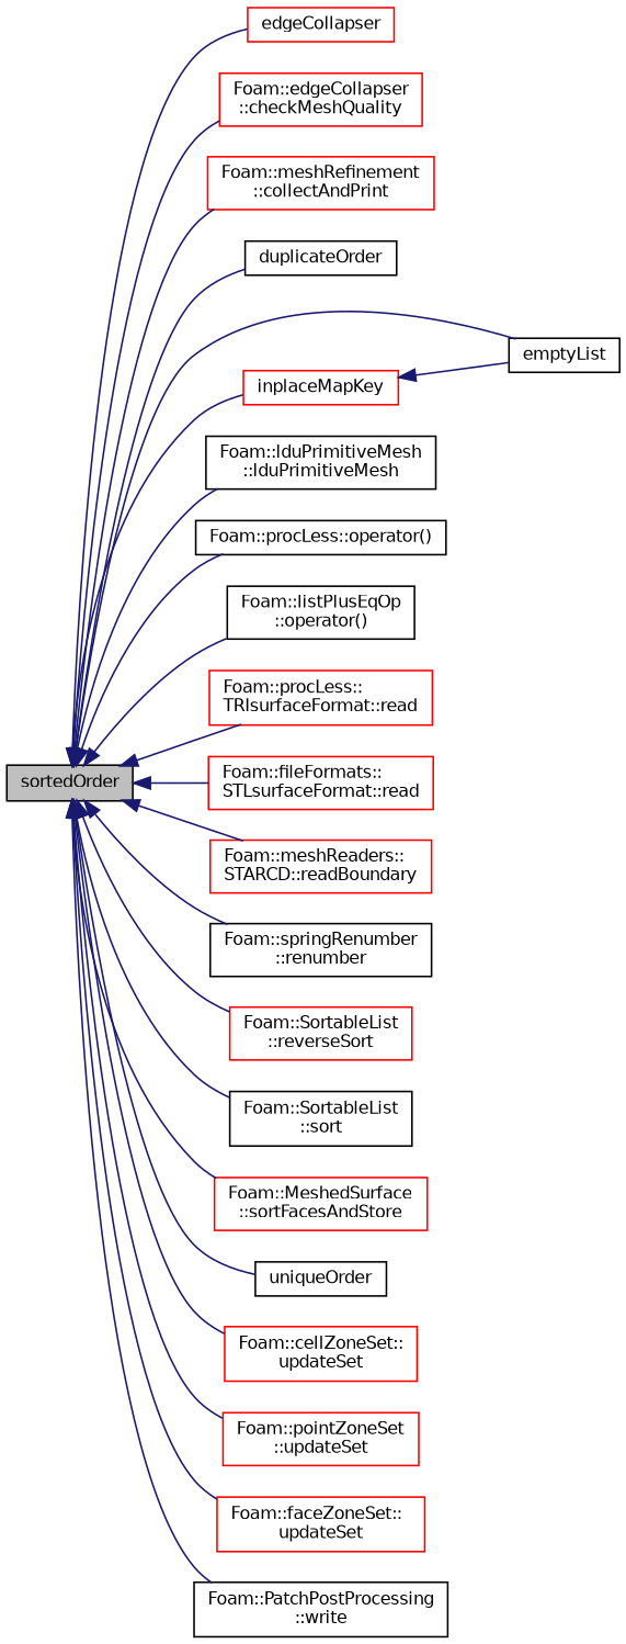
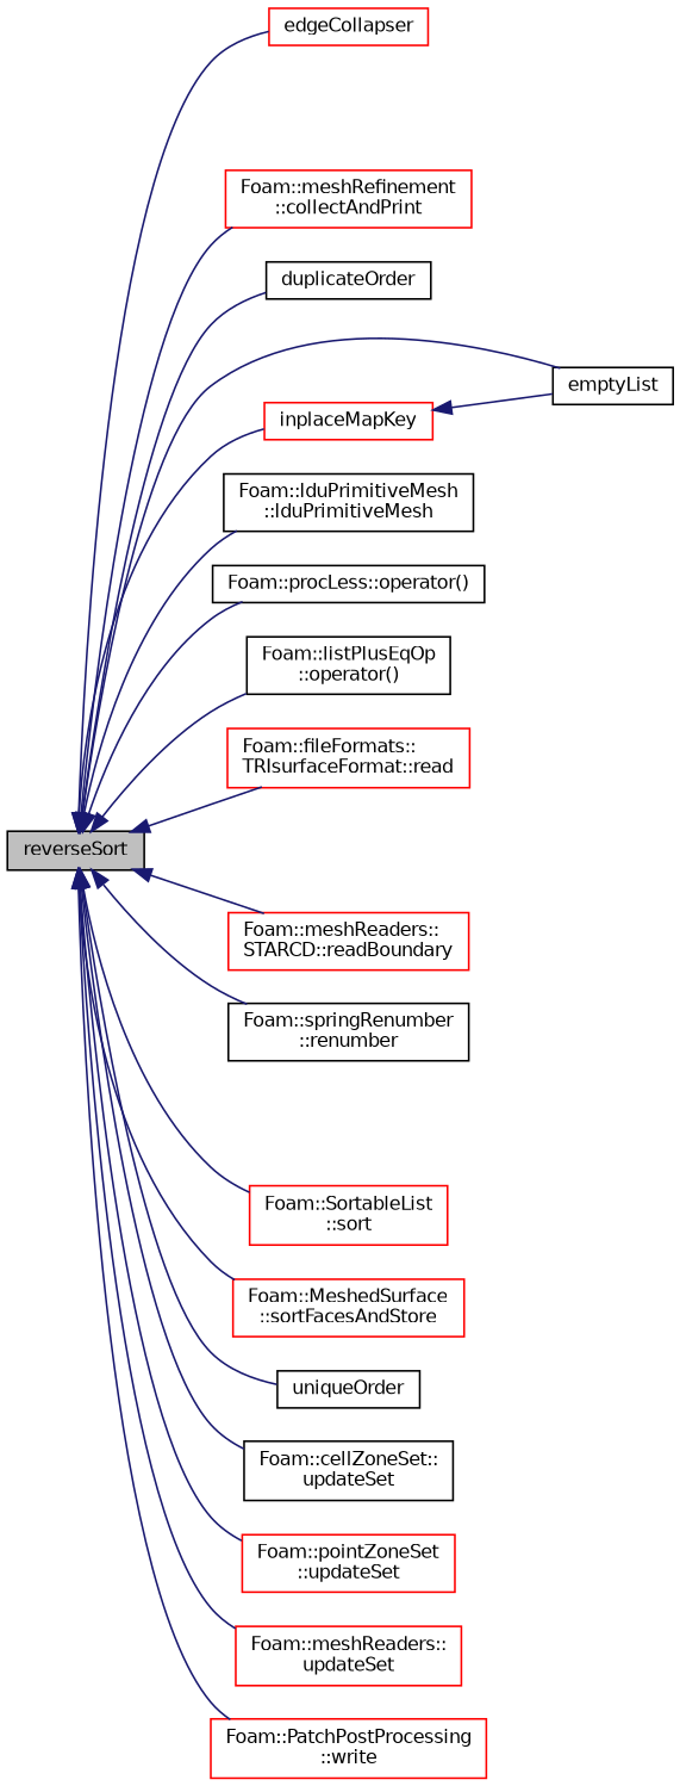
  digraph {
    rankdir=LR
    node [color=red fontname=Helvetica fontsize=10 shape=record]
    edge [color=midnightblue dir=back fontname=Helvetica fontsize=10 labelfontname=Helvetica labelfontsize=10 style=solid]
-   n1 [color=black fillcolor=grey75 fontcolor=black height=0.2 label=sortedOrder style=filled width=0.4]
+   n1 [color=black fillcolor=grey75 fontcolor=black height=0.2 label=reverseSort style=filled width=0.4]
    n2 [height=0.2 label=edgeCollapser width=0.4]
-   n3 [height=0.2 label="Foam::edgeCollapser\l::checkMeshQuality" width=0.4]
    n4 [height=0.2 label="Foam::meshRefinement\l::collectAndPrint" width=0.4]
    n5 [color=black height=0.2 label=duplicateOrder width=0.4]
    n6 [color=black height=0.2 label=emptyList width=0.4]
    n7 [height=0.2 label=inplaceMapKey width=0.4]
    n8 [color=black height=0.2 label="Foam::lduPrimitiveMesh\l::lduPrimitiveMesh" width=0.4]
    n9 [color=black height=0.2 label="Foam::procLess::operator()" width=0.4]
    n10 [color=black height=0.2 label="Foam::listPlusEqOp\l::operator()" width=0.4]
-   n11 [height=0.2 label="Foam::procLess::\lTRIsurfaceFormat::read" width=0.4]
-   n12 [height=0.2 label="Foam::fileFormats::\lSTLsurfaceFormat::read" width=0.4]
+   n11 [height=0.2 label="Foam::fileFormats::\lTRIsurfaceFormat::read" width=0.4]
    n13 [height=0.2 label="Foam::meshReaders::\lSTARCD::readBoundary" width=0.4]
    n14 [color=black height=0.2 label="Foam::springRenumber\l::renumber" width=0.4]
-   n15 [height=0.2 label="Foam::SortableList\l::reverseSort" width=0.4]
-   n16 [color=black height=0.2 label="Foam::SortableList\l::sort" width=0.4]
+   n16 [height=0.2 label="Foam::SortableList\l::sort" width=0.4]
    n17 [height=0.2 label="Foam::MeshedSurface\l::sortFacesAndStore" width=0.4]
    n18 [color=black height=0.2 label=uniqueOrder width=0.4]
-   n19 [height=0.2 label="Foam::cellZoneSet::\lupdateSet" width=0.4]
+   n19 [color=black height=0.2 label="Foam::cellZoneSet::\lupdateSet" width=0.4]
    n20 [height=0.2 label="Foam::pointZoneSet\l::updateSet" width=0.4]
-   n21 [height=0.2 label="Foam::faceZoneSet::\lupdateSet" width=0.4]
-   n22 [color=black height=0.2 label="Foam::PatchPostProcessing\l::write" width=0.4]
+   n21 [height=0.2 label="Foam::meshReaders::\lupdateSet" width=0.4]
+   n22 [height=0.2 label="Foam::PatchPostProcessing\l::write" width=0.4]
    n1 -> n2
-   n1 -> n3
    n1 -> n4
    n1 -> n5
    n1 -> n6
    n1 -> n7
    n1 -> n8
    n1 -> n9
    n1 -> n10
    n1 -> n11
-   n1 -> n12
    n1 -> n13
    n1 -> n14
-   n1 -> n15
    n1 -> n16
    n1 -> n17
    n1 -> n18
    n1 -> n19
    n1 -> n20
    n1 -> n21
    n1 -> n22
    n7 -> n6
  }
